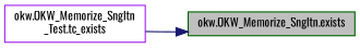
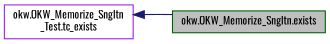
  digraph {
    rankdir=RL
    fontname=Oswald
    node [fontname=Oswald fontsize=10 shape=record style=filled]
    n1 [color=darkgreen fillcolor=grey75 fontcolor=black height=0.2 label="okw.OKW_Memorize_Sngltn.exists" width=0.4]
    n2 [color=purple fillcolor=white height=0.2 label="okw.OKW_Memorize_Sngltn\l_Test.tc_exists" width=0.4]
-   n1 -> n2 [color=midnightblue dir=back fontname=Oswald fontsize=10 labelfontname=Helvetica labelfontsize=10 style=solid]
+   n2 -> n1 [color=midnightblue dir=back fontname=Oswald fontsize=10 labelfontname=Helvetica labelfontsize=10 style=solid]
  }
